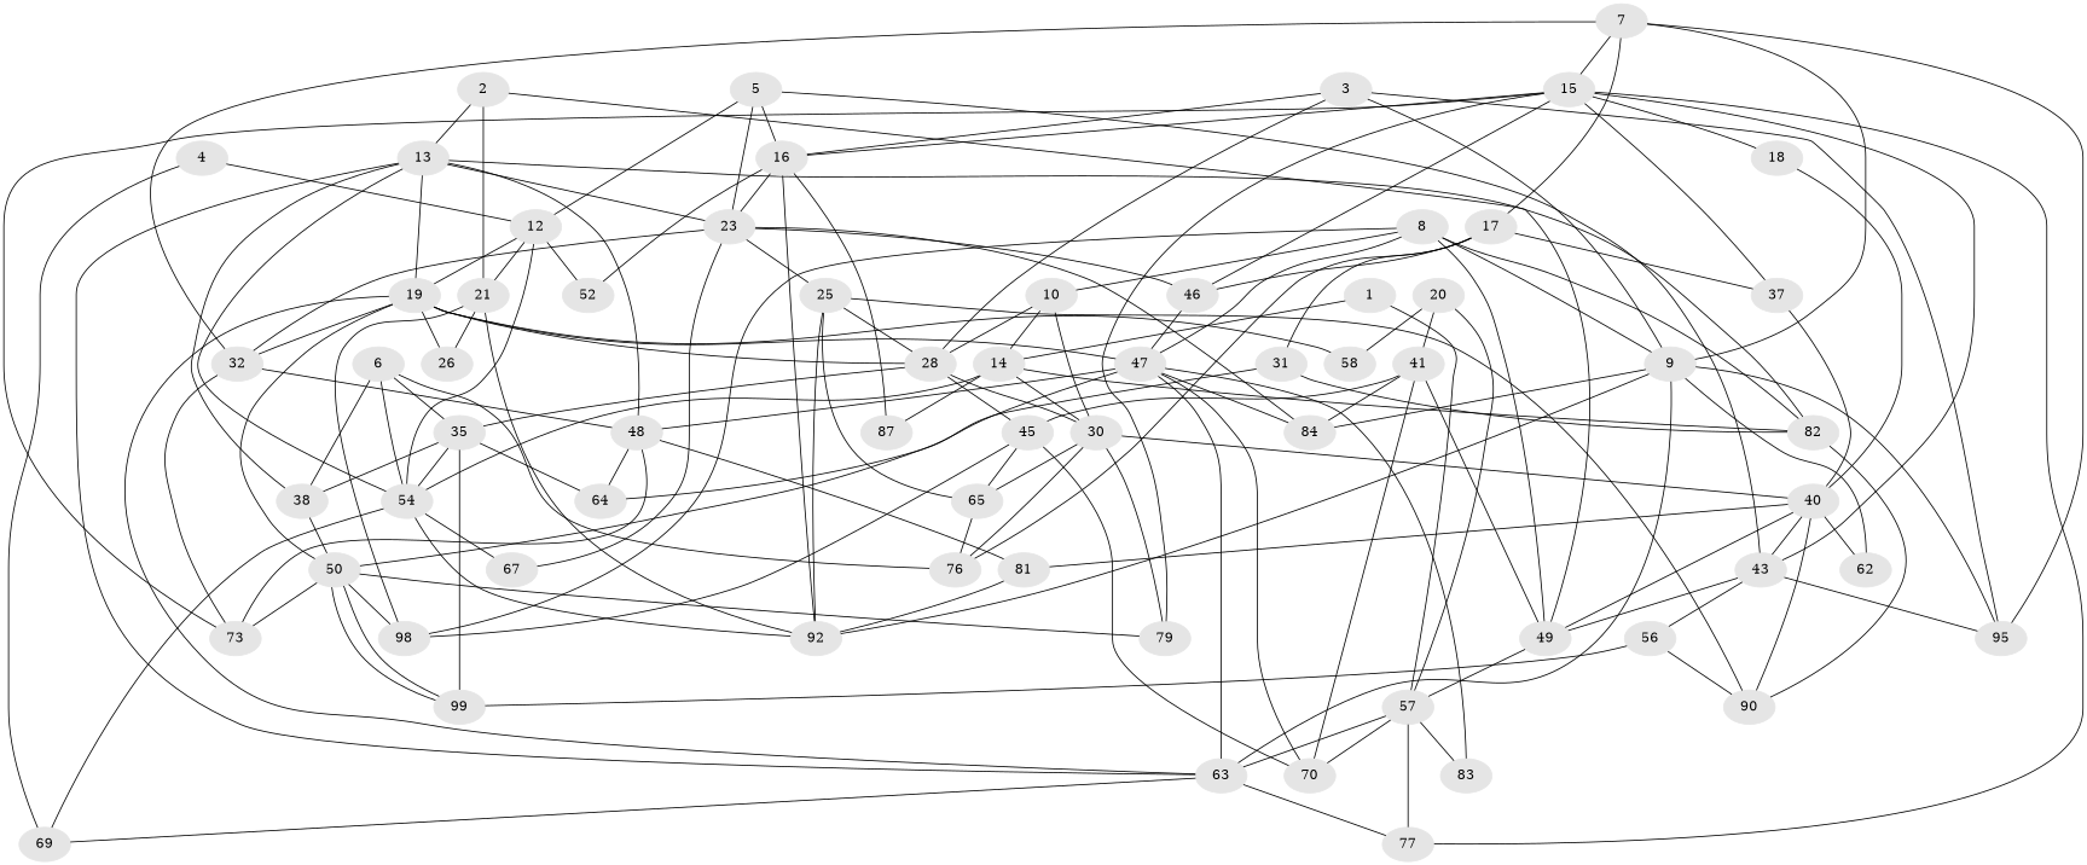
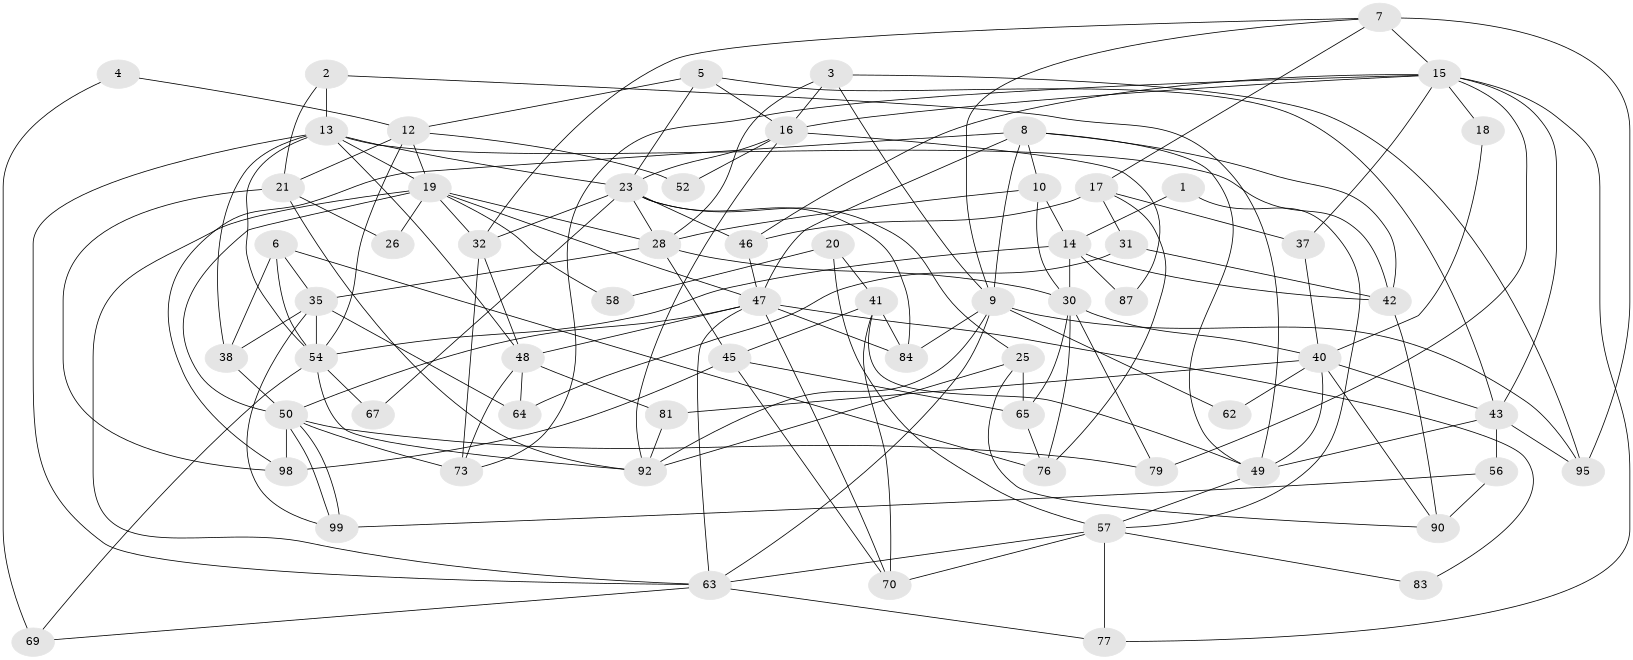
  graph {
    node [color=gray90 style=filled]
    14 [super="+66"]
    54 [super="+97"]
-   42 [super="+85" label=82]
+   42 [super="+85"]
    30 [super="+80"]
    87
    1
    57 [super="+86"]
    63
    77 [super="+78"]
    70 [super="+75"]
    83
    13 [super="+91"]
    23 [super="+94"]
    38
    19 [super="+100"]
    48
    2
    21
    49
    98
    92 [super="+93"]
    26
    3 [super="+24"]
    9 [super="+27"]
    16 [super="+44"]
    28 [super="+33"]
    95
    62
    84
    52
    35 [super="+89"]
    45 [super="+88"]
    12 [super="+71"]
    4
    69
    5 [super="+55"]
    43
    32 [super="+51"]
    46
    25 [super="+36"]
    67
    56
    6 [super="+59"]
    76
    64
    99
    50 [super="+60"]
    7 [super="+61"]
    15 [super="+29"]
    17 [super="+22"]
    18
    37
    73 [super="+82"]
    79
    31
    8 [super="+72"]
    10 [super="+39"]
    47 [super="+53"]
    90 [super="+96"]
    40 [super="+68"]
    65
    41 [super="+74"]
    58
    81
    20
    14 -- 54
    14 -- 42
    14 -- 30
    14 -- 87
    54 -- 92
    54 -- 69
    54 -- 67
    42 -- 90
    30 -- 76
    30 -- 79
    30 -- 40
    30 -- 65
    1 -- 14
    1 -- 57
    57 -- 63
    57 -- 77
    57 -- 70
    57 -- 83
    63 -- 77
    63 -- 69
    13 -- 54
    13 -- 42
    13 -- 63
    13 -- 23
    13 -- 38
    13 -- 19
    13 -- 48
    23 -- 84
    23 -- 32
    23 -- 46
    23 -- 25
    23 -- 67
    38 -- 50
    19 -- 63
    19 -- 26
    19 -- 28
    19 -- 32
    19 -- 50
    19 -- 47
    19 -- 58
    48 -- 64
    48 -- 73
    48 -- 81
    2 -- 13
    2 -- 21
    2 -- 49
    21 -- 98
    21 -- 92
    21 -- 26
    49 -- 57
    3 -- 9
    3 -- 16
    3 -- 28
    3 -- 95
    9 -- 63
    9 -- 92
    9 -- 95
    9 -- 62
    9 -- 84
    16 -- 87
    16 -- 23 [weight=2]
    16 -- 92
    16 -- 52
    28 -- 30
    28 -- 35
    28 -- 45
    35 -- 54
    35 -- 38
    35 -- 64
    35 -- 99 [weight=2]
    45 -- 70
    45 -- 98
    45 -- 65
    12 -- 54
    12 -- 19
    12 -- 21
    12 -- 52
    4 -- 12
    4 -- 69
    5 -- 23
    5 -- 16
    5 -- 12
    5 -- 43
    43 -- 49
    43 -- 95
    43 -- 56
    32 -- 48
    32 -- 73
    46 -- 47
    25 -- 92
-   25 -- 28
+   23 -- 28
    25 -- 90
    25 -- 65
    56 -- 99
    56 -- 90
    6 -- 54
    6 -- 38
    6 -- 35
    6 -- 76
    50 -- 98
    50 -- 99
    50 -- 99
    50 -- 73
    50 -- 79
    7 -- 9
    7 -- 95
    7 -- 32
    7 -- 15
    7 -- 17
    15 -- 77
    15 -- 16
    15 -- 43
    15 -- 46
    15 -- 18
    15 -- 37
    15 -- 73
    15 -- 79
    17 -- 46
    17 -- 76
    17 -- 37
    17 -- 31
    18 -- 40
    37 -- 40
    31 -- 42
    31 -- 64
    8 -- 42
    8 -- 49
    8 -- 98
    8 -- 9
    8 -- 10
    8 -- 47
    10 -- 14 [weight=2]
    10 -- 30
    10 -- 28
    47 -- 63
    47 -- 70
    47 -- 83
    47 -- 48
    47 -- 84
    47 -- 50
    40 -- 49
    40 -- 62
    40 -- 43
    40 -- 90
    40 -- 81
    65 -- 76
    41 -- 70
    41 -- 49
    41 -- 84
    41 -- 45
    81 -- 92
    20 -- 57
    20 -- 41
    20 -- 58
  }
